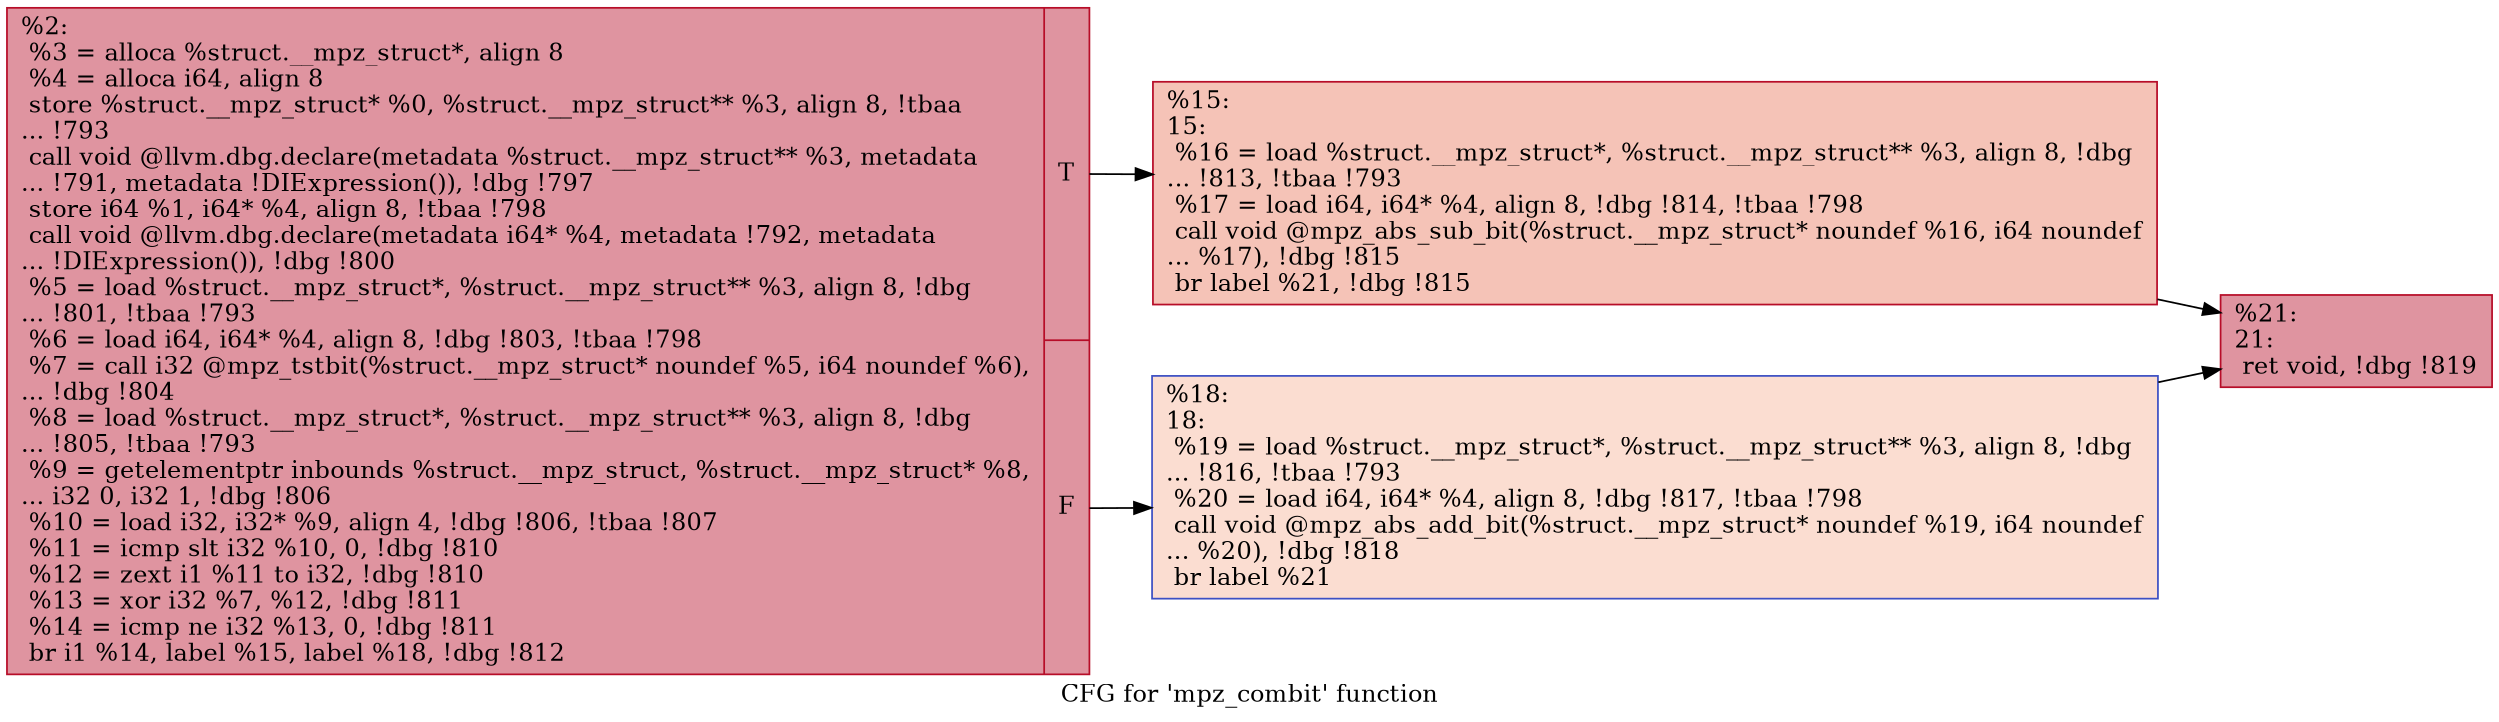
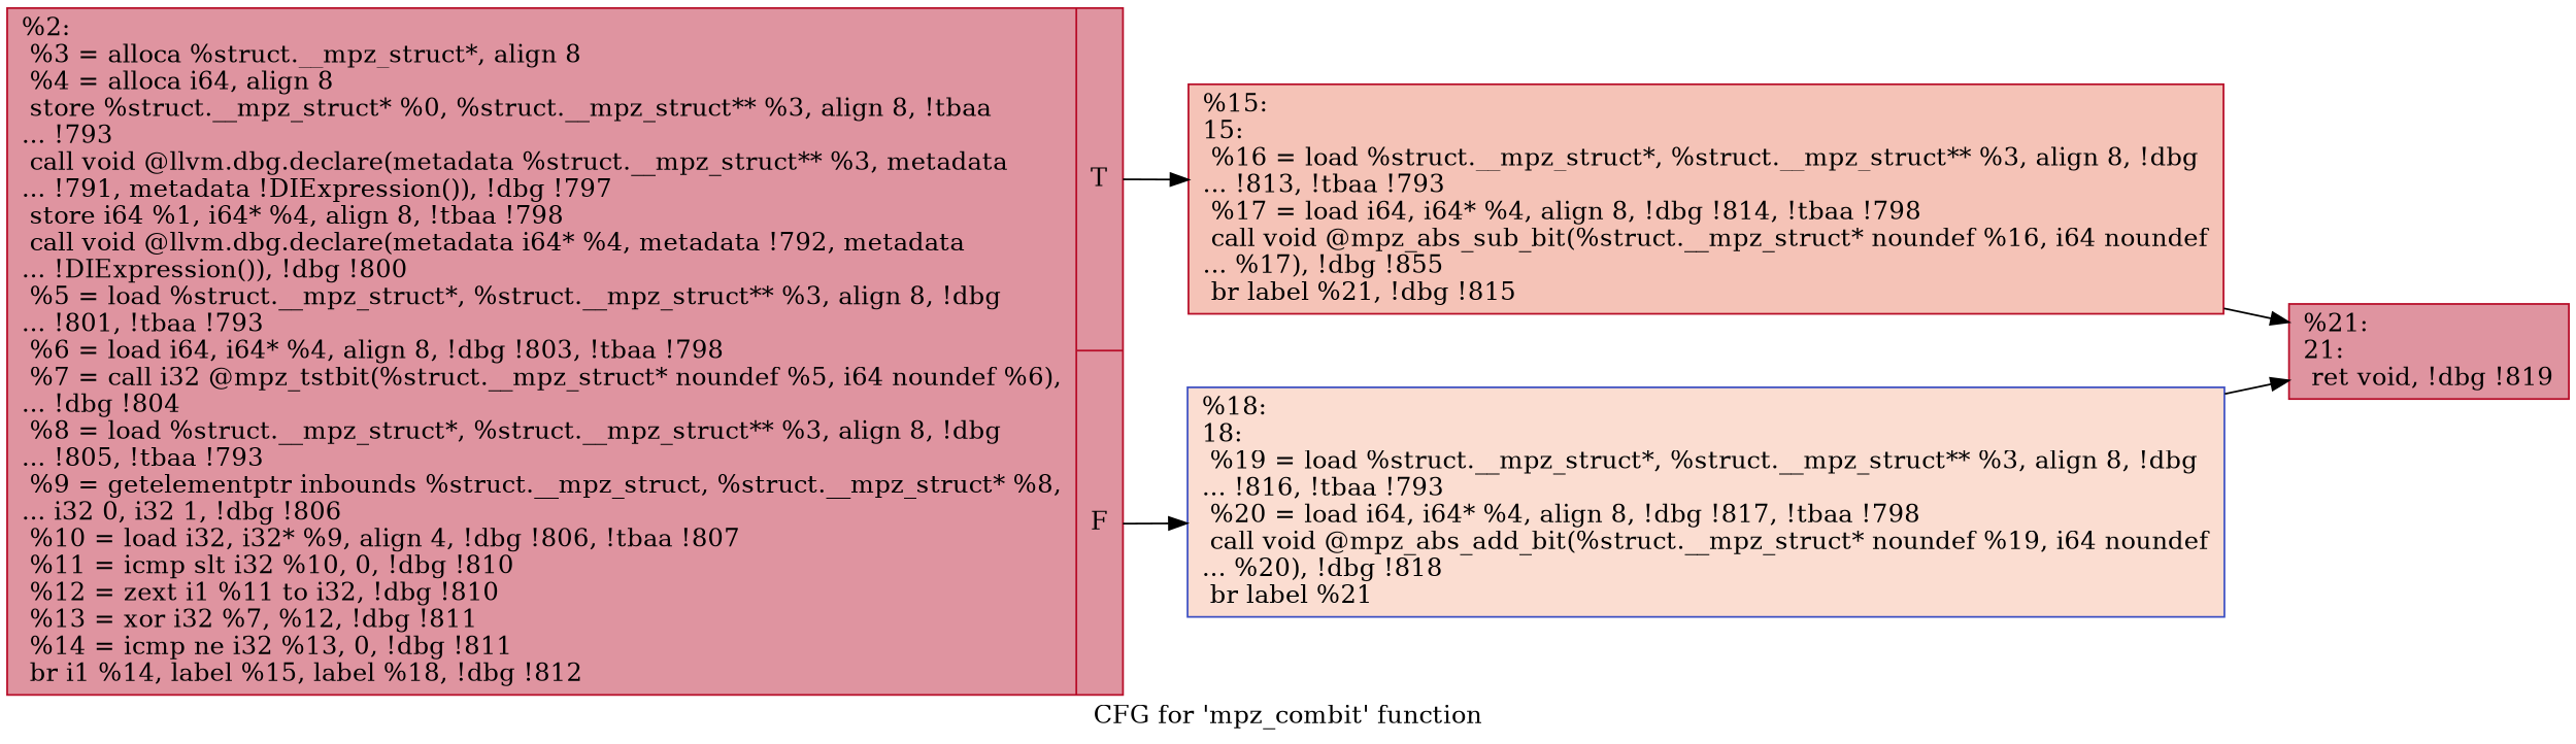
  digraph {
    label="CFG for 'mpz_combit' function"
    rankdir=LR
    node [color="#b70d28ff" fillcolor="#b70d2870" shape=record style=filled]
    n1 [label="{%2:\l  %3 = alloca %struct.__mpz_struct*, align 8\l  %4 = alloca i64, align 8\l  store %struct.__mpz_struct* %0, %struct.__mpz_struct** %3, align 8, !tbaa\l... !793\l  call void @llvm.dbg.declare(metadata %struct.__mpz_struct** %3, metadata\l... !791, metadata !DIExpression()), !dbg !797\l  store i64 %1, i64* %4, align 8, !tbaa !798\l  call void @llvm.dbg.declare(metadata i64* %4, metadata !792, metadata\l... !DIExpression()), !dbg !800\l  %5 = load %struct.__mpz_struct*, %struct.__mpz_struct** %3, align 8, !dbg\l... !801, !tbaa !793\l  %6 = load i64, i64* %4, align 8, !dbg !803, !tbaa !798\l  %7 = call i32 @mpz_tstbit(%struct.__mpz_struct* noundef %5, i64 noundef %6),\l... !dbg !804\l  %8 = load %struct.__mpz_struct*, %struct.__mpz_struct** %3, align 8, !dbg\l... !805, !tbaa !793\l  %9 = getelementptr inbounds %struct.__mpz_struct, %struct.__mpz_struct* %8,\l... i32 0, i32 1, !dbg !806\l  %10 = load i32, i32* %9, align 4, !dbg !806, !tbaa !807\l  %11 = icmp slt i32 %10, 0, !dbg !810\l  %12 = zext i1 %11 to i32, !dbg !810\l  %13 = xor i32 %7, %12, !dbg !811\l  %14 = icmp ne i32 %13, 0, !dbg !811\l  br i1 %14, label %15, label %18, !dbg !812\l|{<s0>T|<s1>F}}"]
-   n2 [fillcolor="#e8765c70" label="{%15:\l15:                                               \l  %16 = load %struct.__mpz_struct*, %struct.__mpz_struct** %3, align 8, !dbg\l... !813, !tbaa !793\l  %17 = load i64, i64* %4, align 8, !dbg !814, !tbaa !798\l  call void @mpz_abs_sub_bit(%struct.__mpz_struct* noundef %16, i64 noundef\l... %17), !dbg !815\l  br label %21, !dbg !815\l}"]
+   n2 [fillcolor="#e8765c70" label="{%15:\l15:                                               \l  %16 = load %struct.__mpz_struct*, %struct.__mpz_struct** %3, align 8, !dbg\l... !813, !tbaa !793\l  %17 = load i64, i64* %4, align 8, !dbg !814, !tbaa !798\l  call void @mpz_abs_sub_bit(%struct.__mpz_struct* noundef %16, i64 noundef\l... %17), !dbg !855\l  br label %21, !dbg !815\l}"]
    n3 [color="#3d50c3ff" fillcolor="#f7b39670" label="{%18:\l18:                                               \l  %19 = load %struct.__mpz_struct*, %struct.__mpz_struct** %3, align 8, !dbg\l... !816, !tbaa !793\l  %20 = load i64, i64* %4, align 8, !dbg !817, !tbaa !798\l  call void @mpz_abs_add_bit(%struct.__mpz_struct* noundef %19, i64 noundef\l... %20), !dbg !818\l  br label %21\l}"]
    n4 [label="{%21:\l21:                                               \l  ret void, !dbg !819\l}"]
    n1 -> n2 [tailport=s0]
    n1 -> n3 [tailport=s1]
    n2 -> n4
    n3 -> n4
  }
